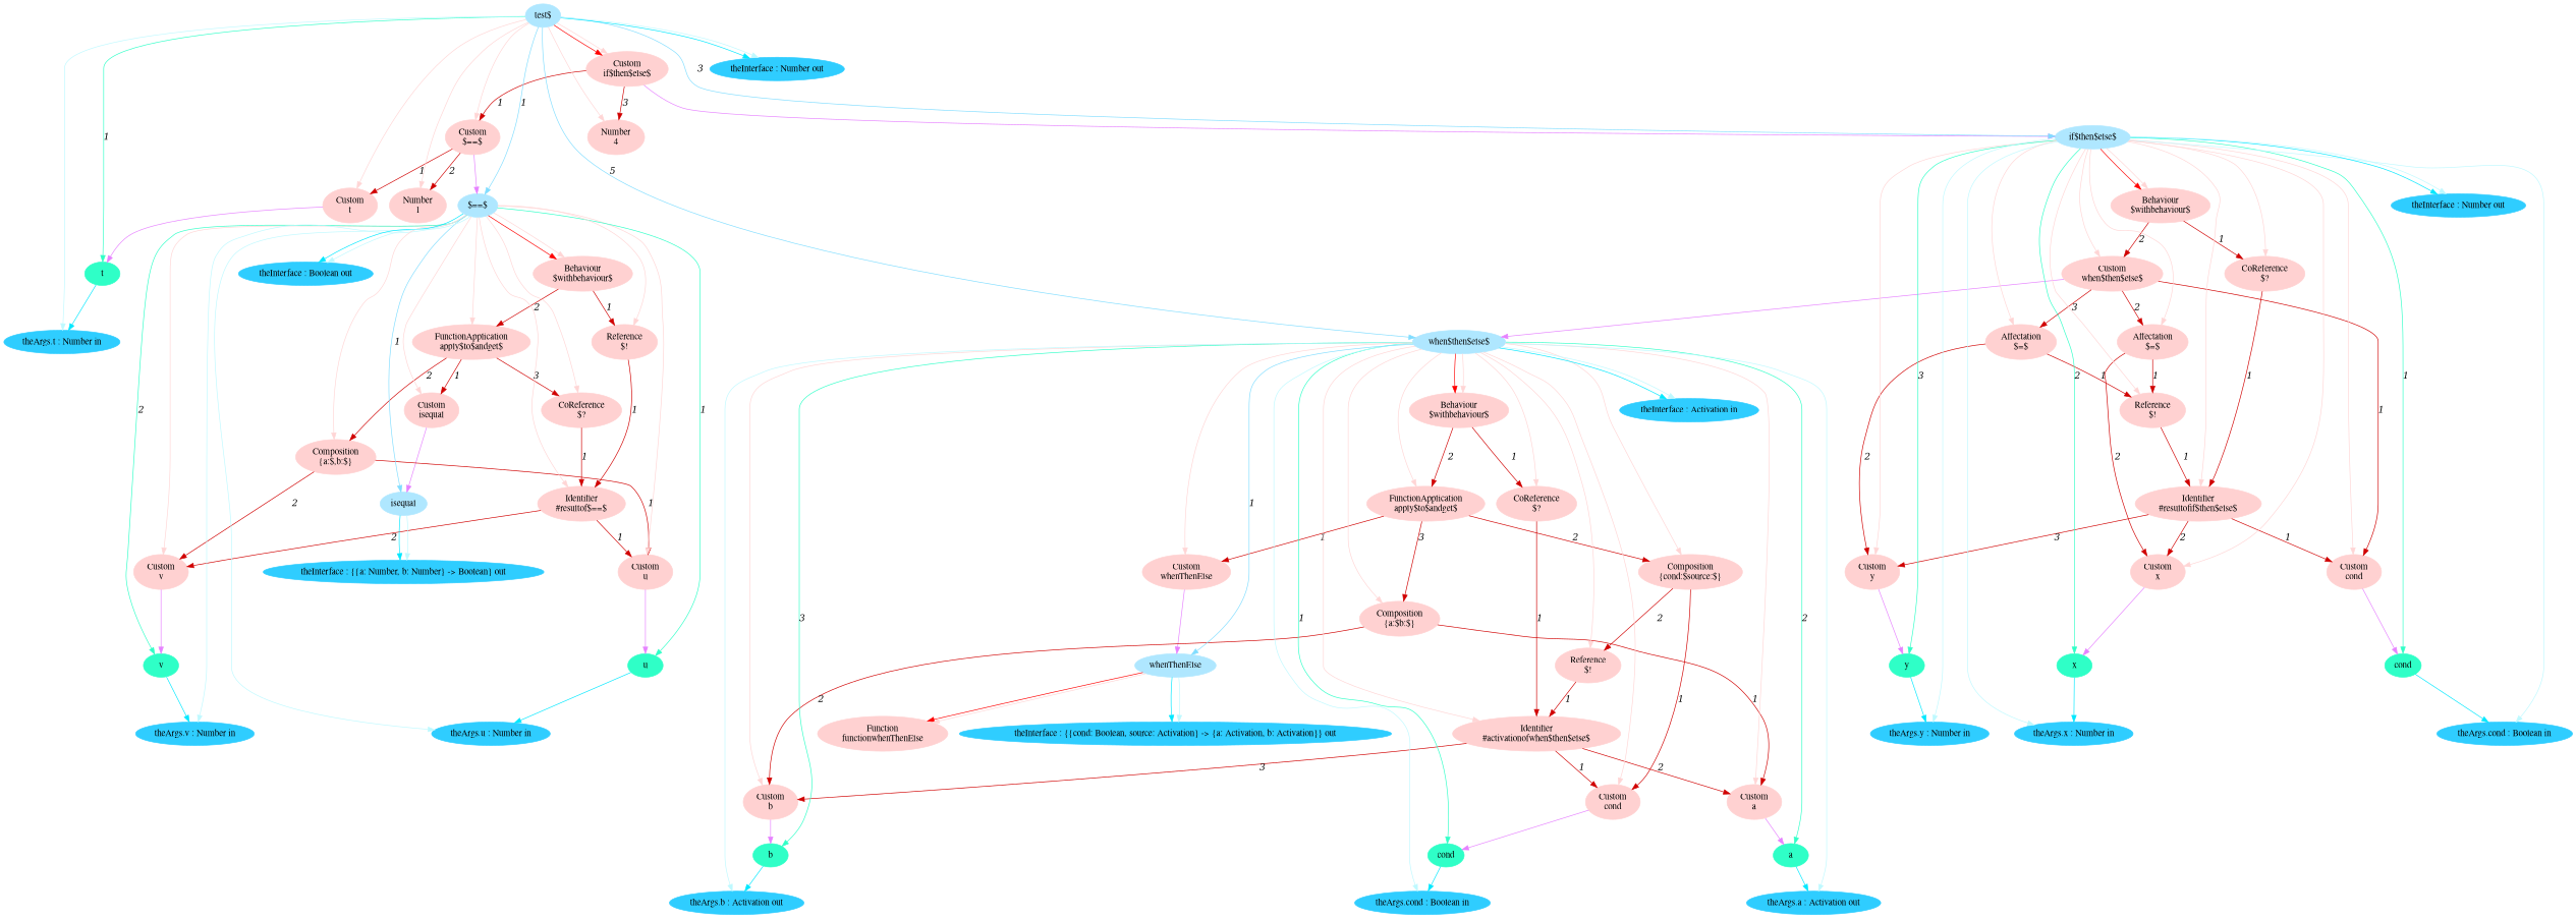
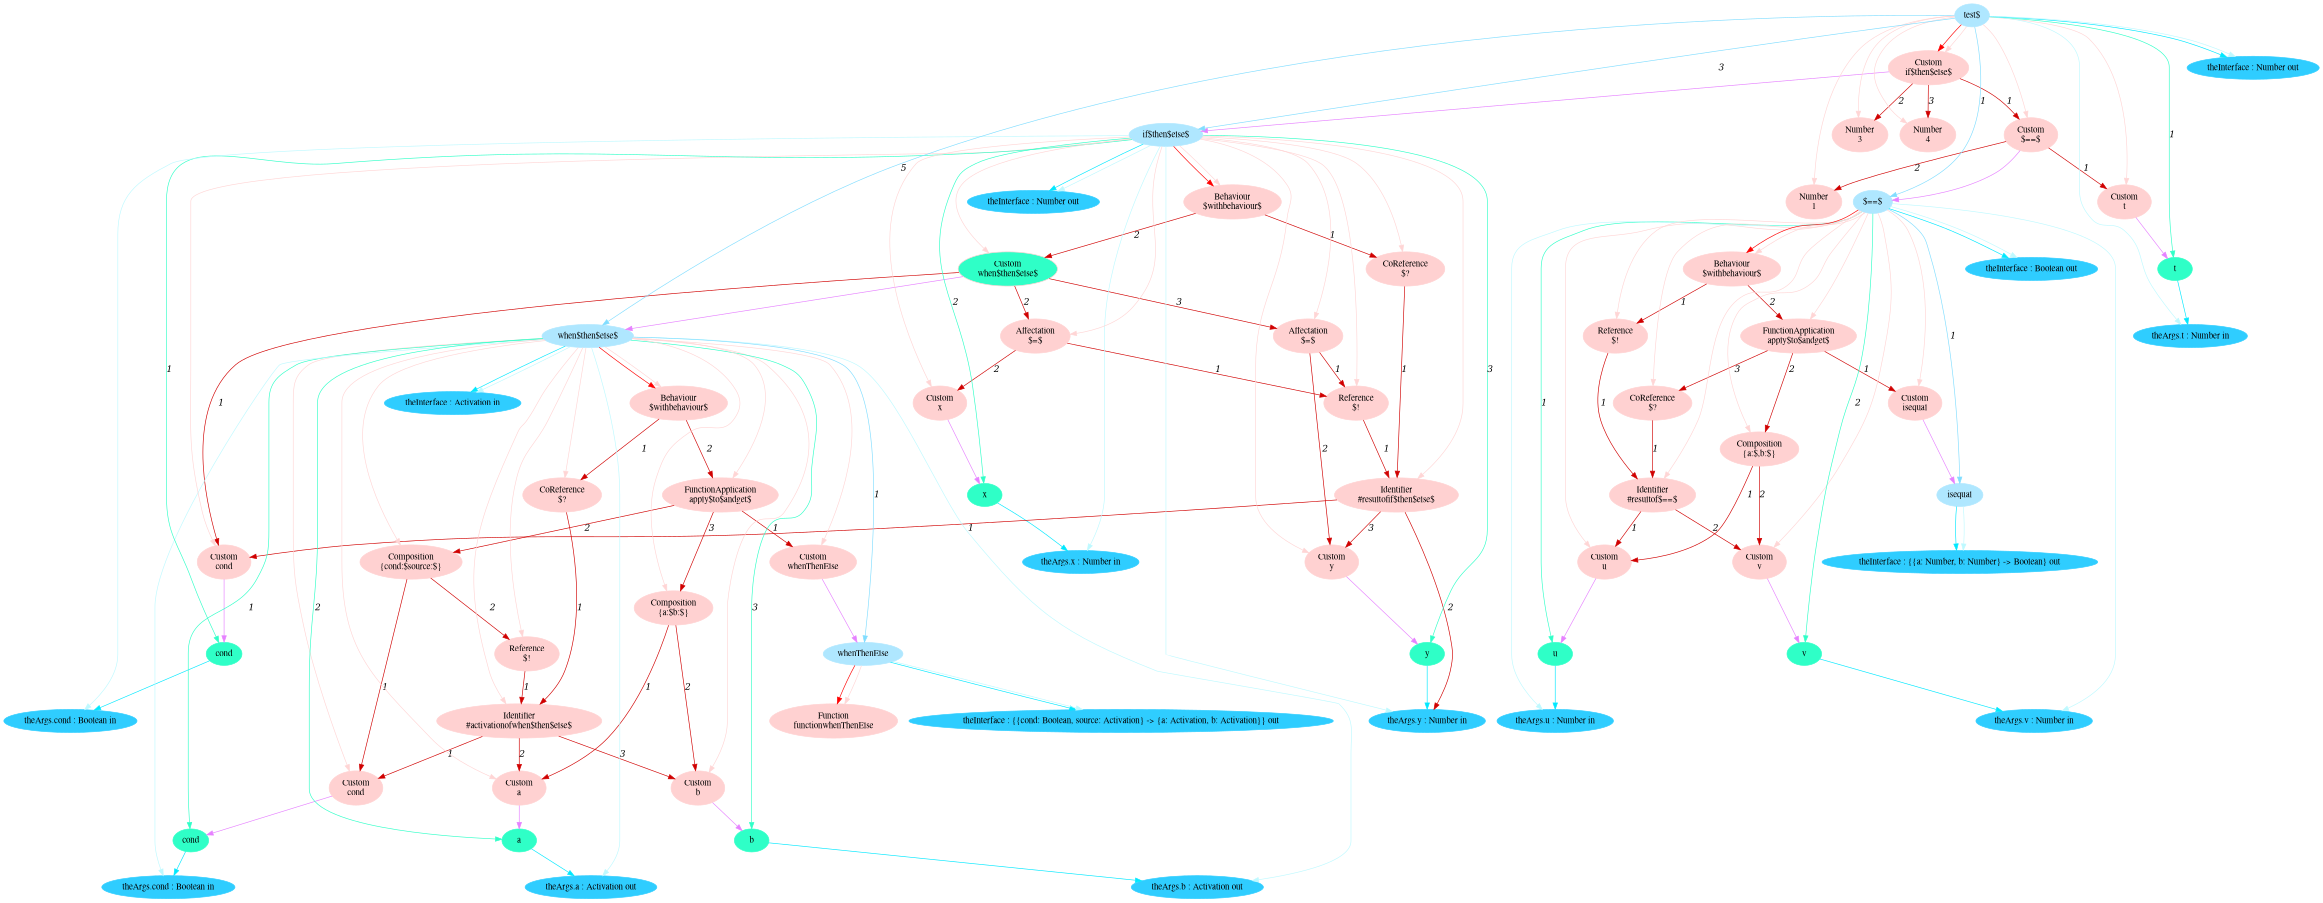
  digraph {
    node [color="#ffd1d1" fontname=Times shape=ellipse style=filled]
    edge [arrowHead=normal arrowsize=1 color="#d00000" dir=forward fontname="Times-Italic"]
    n1 [label="Custom\nu"]
    n2 [color="#2fffc7" label=u]
    n3 [color="#2fcdff" label="theArgs.u : Number in"]
    n4 [label="Custom\nv"]
    n5 [color="#2fffc7" label=v]
    n6 [color="#2fcdff" label="theArgs.v : Number in"]
    n7 [label="Identifier\n#resultof$==$"]
    n8 [label="Reference\n$!"]
    n9 [label="Custom\nisequal"]
    n10 [color="#afe7ff" label=isequal]
    n11 [color="#2fcdff" label="theInterface : {{a: Number, b: Number} -> Boolean} out"]
    n12 [label="Composition\n{a:$,b:$}"]
    n13 [label="CoReference\n$?"]
    n14 [label="FunctionApplication\napply$to$andget$"]
    n15 [label="Behaviour\n$withbehaviour$"]
    n16 [label="Function\nfunctionwhenThenElse"]
    n17 [label="Custom\ncond"]
    n18 [color="#2fffc7" label=cond]
    n19 [color="#2fcdff" label="theArgs.cond : Boolean in"]
    n20 [label="Custom\na"]
    n21 [color="#2fffc7" label=a]
    n22 [color="#2fcdff" label="theArgs.a : Activation out"]
    n23 [label="Custom\nb"]
    n24 [color="#2fffc7" label=b]
    n25 [color="#2fcdff" label="theArgs.b : Activation out"]
    n26 [label="Identifier\n#activationofwhen$then$else$"]
    n27 [label="CoReference\n$?"]
    n28 [label="Custom\nwhenThenElse"]
    n29 [color="#afe7ff" label=whenThenElse]
    n30 [color="#2fcdff" label="theInterface : {{cond: Boolean, source: Activation} -> {a: Activation, b: Activation}} out"]
    n31 [label="Reference\n$!"]
    n32 [label="Composition\n{cond:$source:$}"]
    n33 [label="Composition\n{a:$b:$}"]
    n34 [label="FunctionApplication\napply$to$andget$"]
    n35 [label="Behaviour\n$withbehaviour$"]
    n36 [label="Custom\ncond"]
    n37 [color="#2fffc7" label=cond]
    n38 [color="#2fcdff" label="theArgs.cond : Boolean in"]
    n39 [label="Custom\nx"]
    n40 [color="#2fffc7" label=x]
    n41 [color="#2fcdff" label="theArgs.x : Number in"]
    n42 [label="Custom\ny"]
    n43 [color="#2fffc7" label=y]
    n44 [color="#2fcdff" label="theArgs.y : Number in"]
    n45 [label="Identifier\n#resultofif$then$else$"]
    n46 [label="CoReference\n$?"]
    n47 [label="Reference\n$!"]
    n48 [label="Affectation\n$=$"]
    n49 [label="Affectation\n$=$"]
-   n50 [label="Custom\nwhen$then$else$"]
+   n50 [label="Custom\nwhen$then$else$" fillcolor="#2fffc7"]
    n51 [color="#afe7ff" label="when$then$else$"]
    n52 [color="#2fcdff" label="theInterface : Activation in"]
    n53 [label="Behaviour\n$withbehaviour$"]
    n54 [label="Custom\nt"]
    n55 [color="#2fffc7" label=t]
    n56 [color="#2fcdff" label="theArgs.t : Number in"]
    n57 [label="Number\n1"]
    n58 [label="Custom\n$==$"]
    n59 [color="#afe7ff" label="$==$"]
    n60 [color="#2fcdff" label="theInterface : Boolean out"]
+   n61 [label="Number\n3"]
    n62 [label="Number\n4"]
    n63 [label="Custom\nif$then$else$"]
    n64 [color="#afe7ff" label="if$then$else$"]
    n65 [color="#2fcdff" label="theInterface : Number out"]
    n66 [color="#afe7ff" label="test$"]
    n67 [color="#2fcdff" label="theInterface : Number out"]
    n1 -> n2 [color="#e681ff"]
    n2 -> n3 [color="#00e8ff"]
    n4 -> n5 [color="#e681ff"]
    n5 -> n6 [color="#00e8ff"]
    n7 -> n1 [label=1]
    n7 -> n4 [label=2]
    n8 -> n7 [label=1]
    n9 -> n10 [color="#e681ff"]
    n10 -> n11 [color="#00e8ff"]
    n10 -> n11 [color="#bef9ff"]
    n12 -> n1 [label=1]
    n12 -> n4 [label=2]
    n13 -> n7 [label=1]
    n14 -> n9 [label=1]
    n14 -> n12 [label=2]
    n14 -> n13 [label=3]
    n15 -> n8 [label=1]
    n15 -> n14 [label=2]
    n17 -> n18 [color="#e681ff"]
    n18 -> n19 [color="#00e8ff"]
    n20 -> n21 [color="#e681ff"]
    n21 -> n22 [color="#00e8ff"]
    n23 -> n24 [color="#e681ff"]
    n24 -> n25 [color="#00e8ff"]
    n26 -> n17 [label=1]
    n26 -> n20 [label=2]
    n26 -> n23 [label=3]
    n27 -> n26 [label=1]
    n28 -> n29 [color="#e681ff"]
    n29 -> n16 [color="#ff0000"]
    n29 -> n16 [color="#ffd5d5"]
    n29 -> n30 [color="#00e8ff"]
    n29 -> n30 [color="#bef9ff"]
    n31 -> n26 [label=1]
    n32 -> n17 [label=1]
    n32 -> n31 [label=2]
    n33 -> n20 [label=1]
    n33 -> n23 [label=2]
    n34 -> n28 [label=1]
    n34 -> n32 [label=2]
    n34 -> n33 [label=3]
    n35 -> n27 [label=1]
    n35 -> n34 [label=2]
    n36 -> n37 [color="#e681ff"]
    n37 -> n38 [color="#00e8ff"]
    n39 -> n40 [color="#e681ff"]
    n40 -> n41 [color="#00e8ff"]
    n42 -> n43 [color="#e681ff"]
    n43 -> n44 [color="#00e8ff"]
    n45 -> n36 [label=1]
-   n45 -> n39 [label=2]
+   n45 -> n44 [label=2]
    n45 -> n42 [label=3]
    n46 -> n45 [label=1]
    n47 -> n45 [label=1]
    n48 -> n39 [label=2]
    n48 -> n47 [label=1]
    n49 -> n42 [label=2]
    n49 -> n47 [label=1]
    n50 -> n36 [label=1]
    n50 -> n48 [label=2]
    n50 -> n49 [label=3]
    n50 -> n51 [color="#e681ff"]
    n51 -> n17 [color="#ffd5d5"]
    n51 -> n18 [color="#2fffc7" label=1]
    n51 -> n19 [color="#bef9ff"]
    n51 -> n20 [color="#ffd5d5"]
    n51 -> n21 [color="#2fffc7" label=2]
    n51 -> n22 [color="#bef9ff"]
    n51 -> n23 [color="#ffd5d5"]
    n51 -> n24 [color="#2fffc7" label=3]
    n51 -> n25 [color="#bef9ff"]
    n51 -> n26 [color="#ffd5d5"]
    n51 -> n27 [color="#ffd5d5"]
    n51 -> n28 [color="#ffd5d5"]
    n51 -> n29 [color="#81ddff" label=1]
    n51 -> n31 [color="#ffd5d5"]
    n51 -> n32 [color="#ffd5d5"]
    n51 -> n33 [color="#ffd5d5"]
    n51 -> n34 [color="#ffd5d5"]
    n51 -> n35 [color="#ff0000"]
    n51 -> n35 [color="#ffd5d5"]
    n51 -> n52 [color="#00e8ff"]
    n51 -> n52 [color="#bef9ff"]
    n53 -> n46 [label=1]
    n53 -> n50 [label=2]
    n54 -> n55 [color="#e681ff"]
    n55 -> n56 [color="#00e8ff"]
    n58 -> n54 [label=1]
    n58 -> n57 [label=2]
    n58 -> n59 [color="#e681ff"]
    n59 -> n1 [color="#ffd5d5"]
    n59 -> n2 [color="#2fffc7" label=1]
    n59 -> n3 [color="#bef9ff"]
    n59 -> n4 [color="#ffd5d5"]
    n59 -> n5 [color="#2fffc7" label=2]
    n59 -> n6 [color="#bef9ff"]
    n59 -> n7 [color="#ffd5d5"]
    n59 -> n8 [color="#ffd5d5"]
    n59 -> n9 [color="#ffd5d5"]
    n59 -> n10 [color="#81ddff" label=1]
    n59 -> n12 [color="#ffd5d5"]
    n59 -> n13 [color="#ffd5d5"]
    n59 -> n14 [color="#ffd5d5"]
    n59 -> n15 [color="#ff0000"]
    n59 -> n15 [color="#ffd5d5"]
    n59 -> n60 [color="#00e8ff"]
    n59 -> n60 [color="#bef9ff"]
    n63 -> n58 [label=1]
+   n63 -> n61 [label=2]
    n63 -> n62 [label=3]
    n63 -> n64 [color="#e681ff"]
    n64 -> n36 [color="#ffd5d5"]
    n64 -> n37 [color="#2fffc7" label=1]
    n64 -> n38 [color="#bef9ff"]
    n64 -> n39 [color="#ffd5d5"]
    n64 -> n40 [color="#2fffc7" label=2]
    n64 -> n41 [color="#bef9ff"]
    n64 -> n42 [color="#ffd5d5"]
    n64 -> n43 [color="#2fffc7" label=3]
    n64 -> n44 [color="#bef9ff"]
    n64 -> n45 [color="#ffd5d5"]
    n64 -> n46 [color="#ffd5d5"]
    n64 -> n47 [color="#ffd5d5"]
    n64 -> n48 [color="#ffd5d5"]
    n64 -> n49 [color="#ffd5d5"]
    n64 -> n50 [color="#ffd5d5"]
    n64 -> n53 [color="#ff0000"]
    n64 -> n53 [color="#ffd5d5"]
    n64 -> n65 [color="#00e8ff"]
    n64 -> n65 [color="#bef9ff"]
    n66 -> n51 [color="#81ddff" label=5]
    n66 -> n54 [color="#ffd5d5"]
    n66 -> n55 [color="#2fffc7" label=1]
    n66 -> n56 [color="#bef9ff"]
    n66 -> n57 [color="#ffd5d5"]
    n66 -> n58 [color="#ffd5d5"]
    n66 -> n59 [color="#81ddff" label=1]
+   n66 -> n61 [color="#ffd5d5"]
    n66 -> n62 [color="#ffd5d5"]
    n66 -> n63 [color="#ff0000"]
    n66 -> n63 [color="#ffd5d5"]
    n66 -> n64 [color="#81ddff" label=3]
    n66 -> n67 [color="#00e8ff"]
    n66 -> n67 [color="#bef9ff"]
  }
